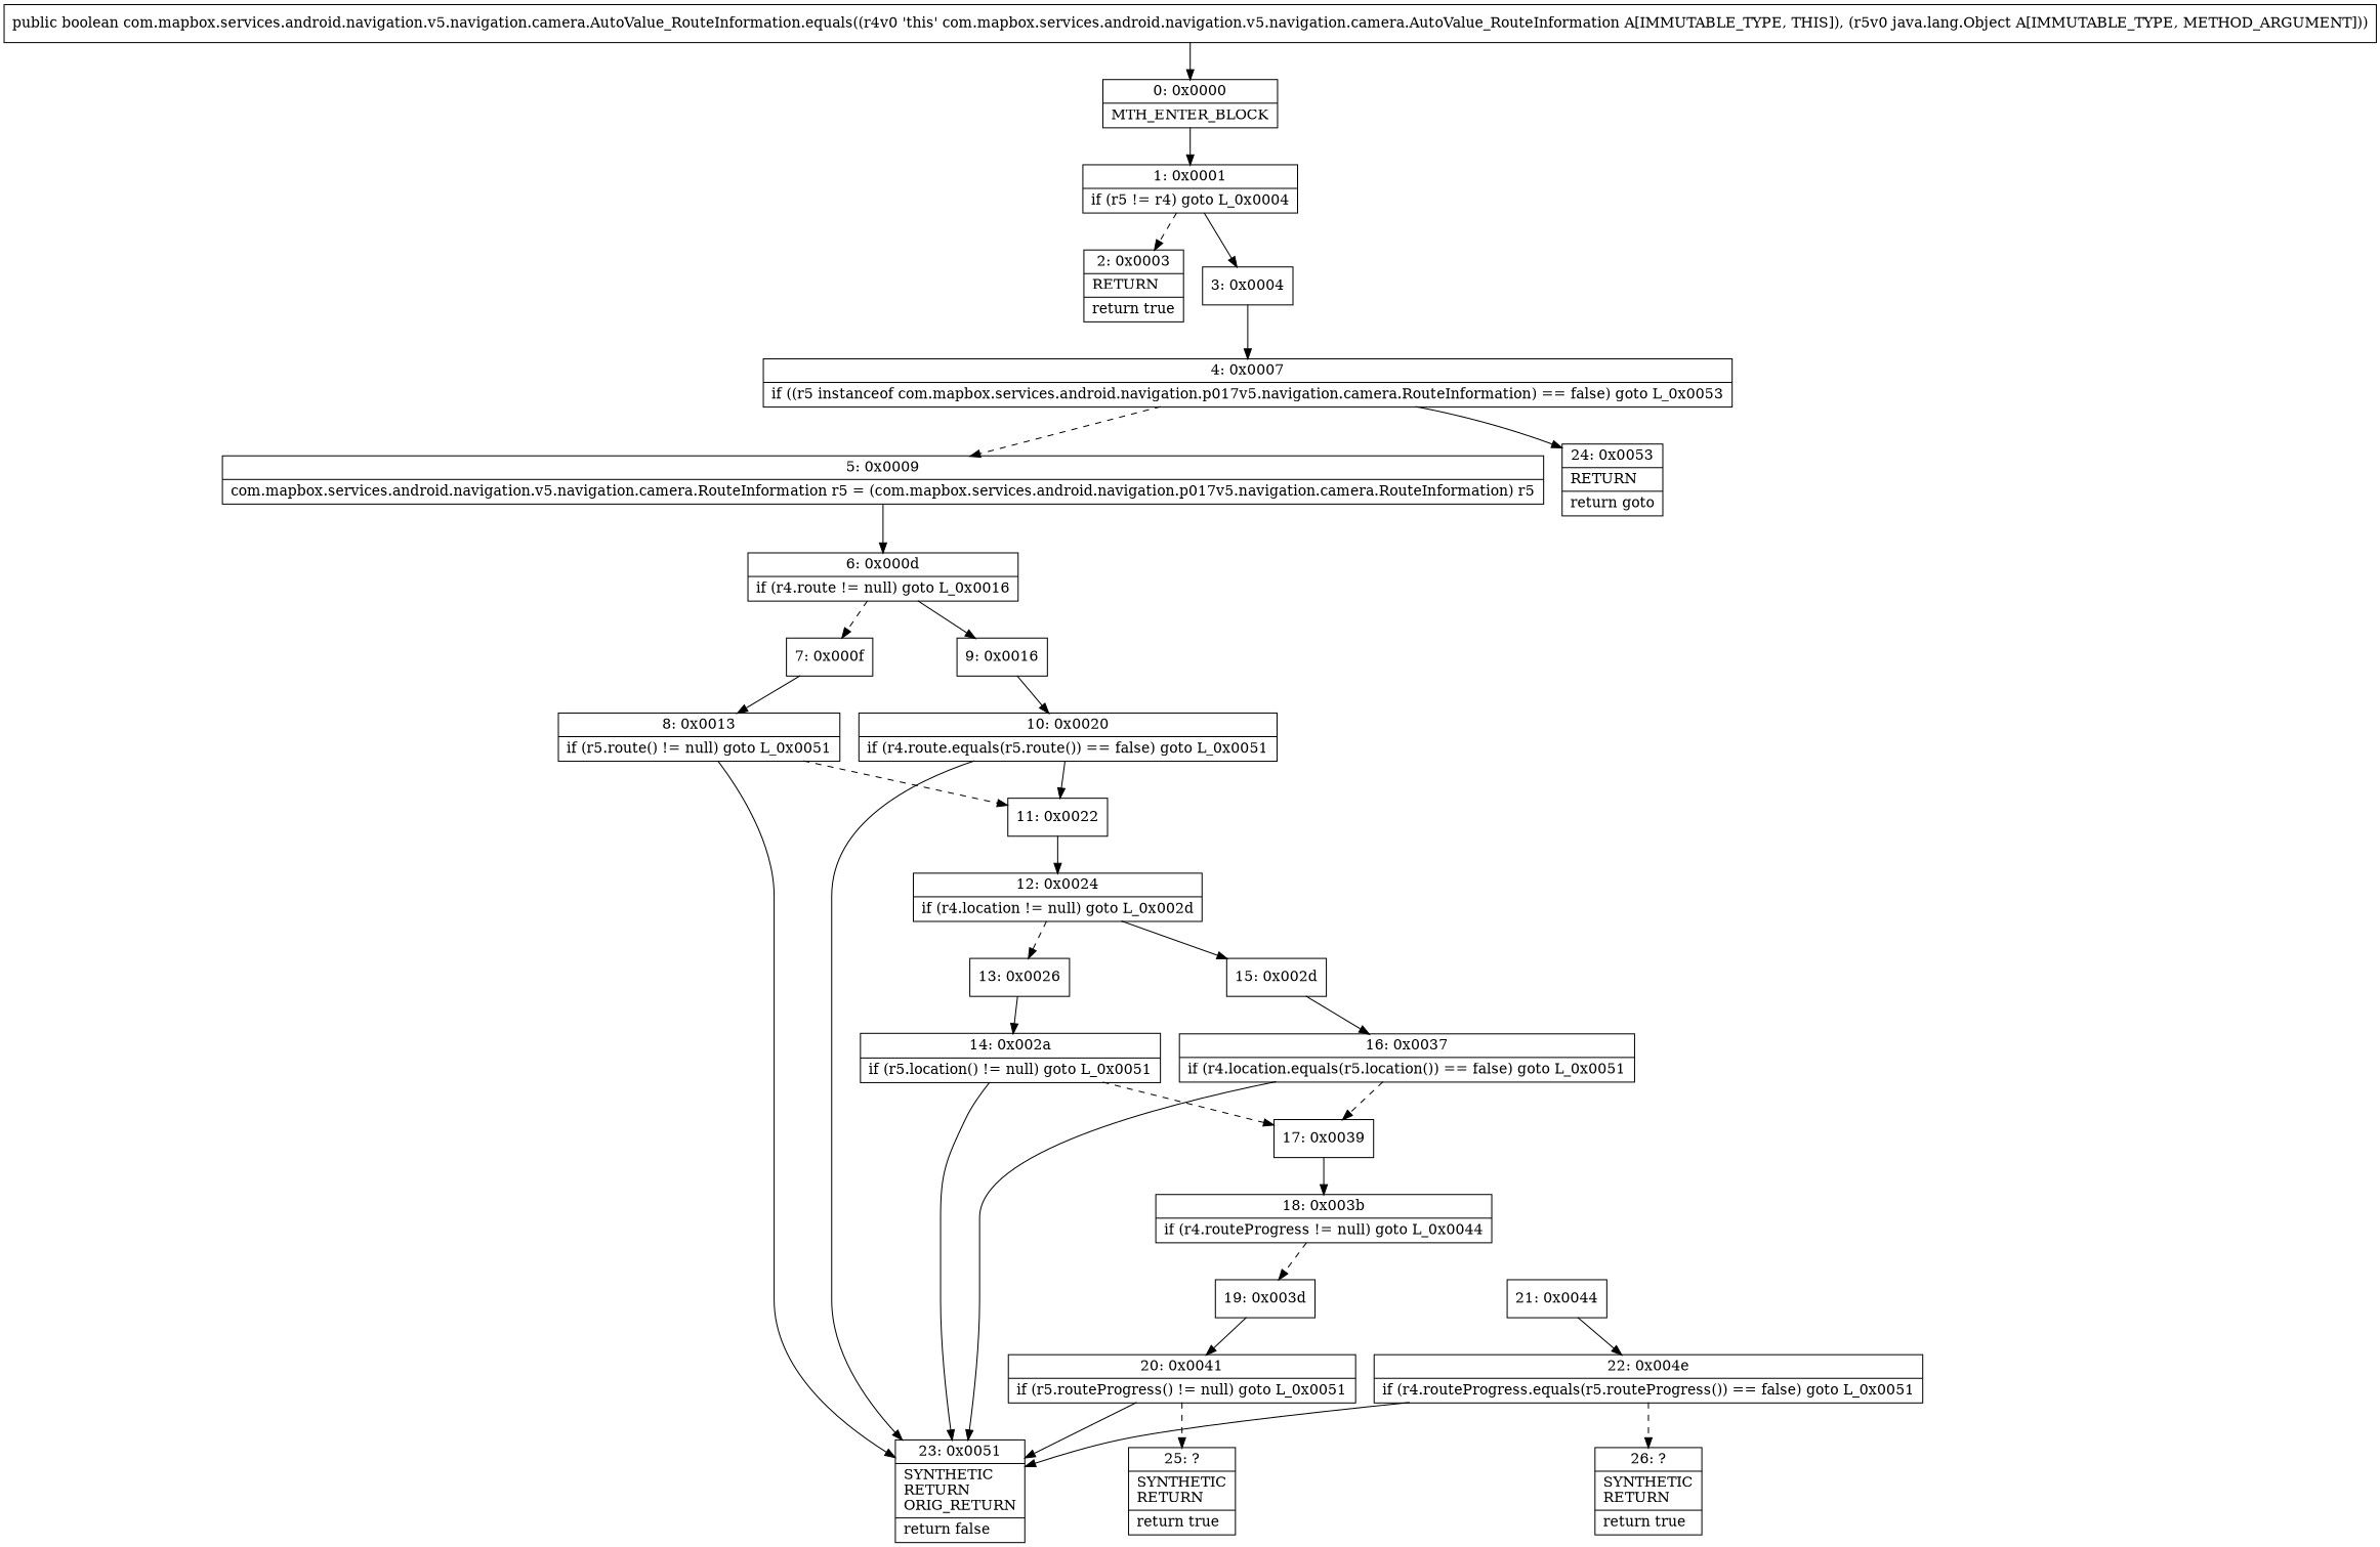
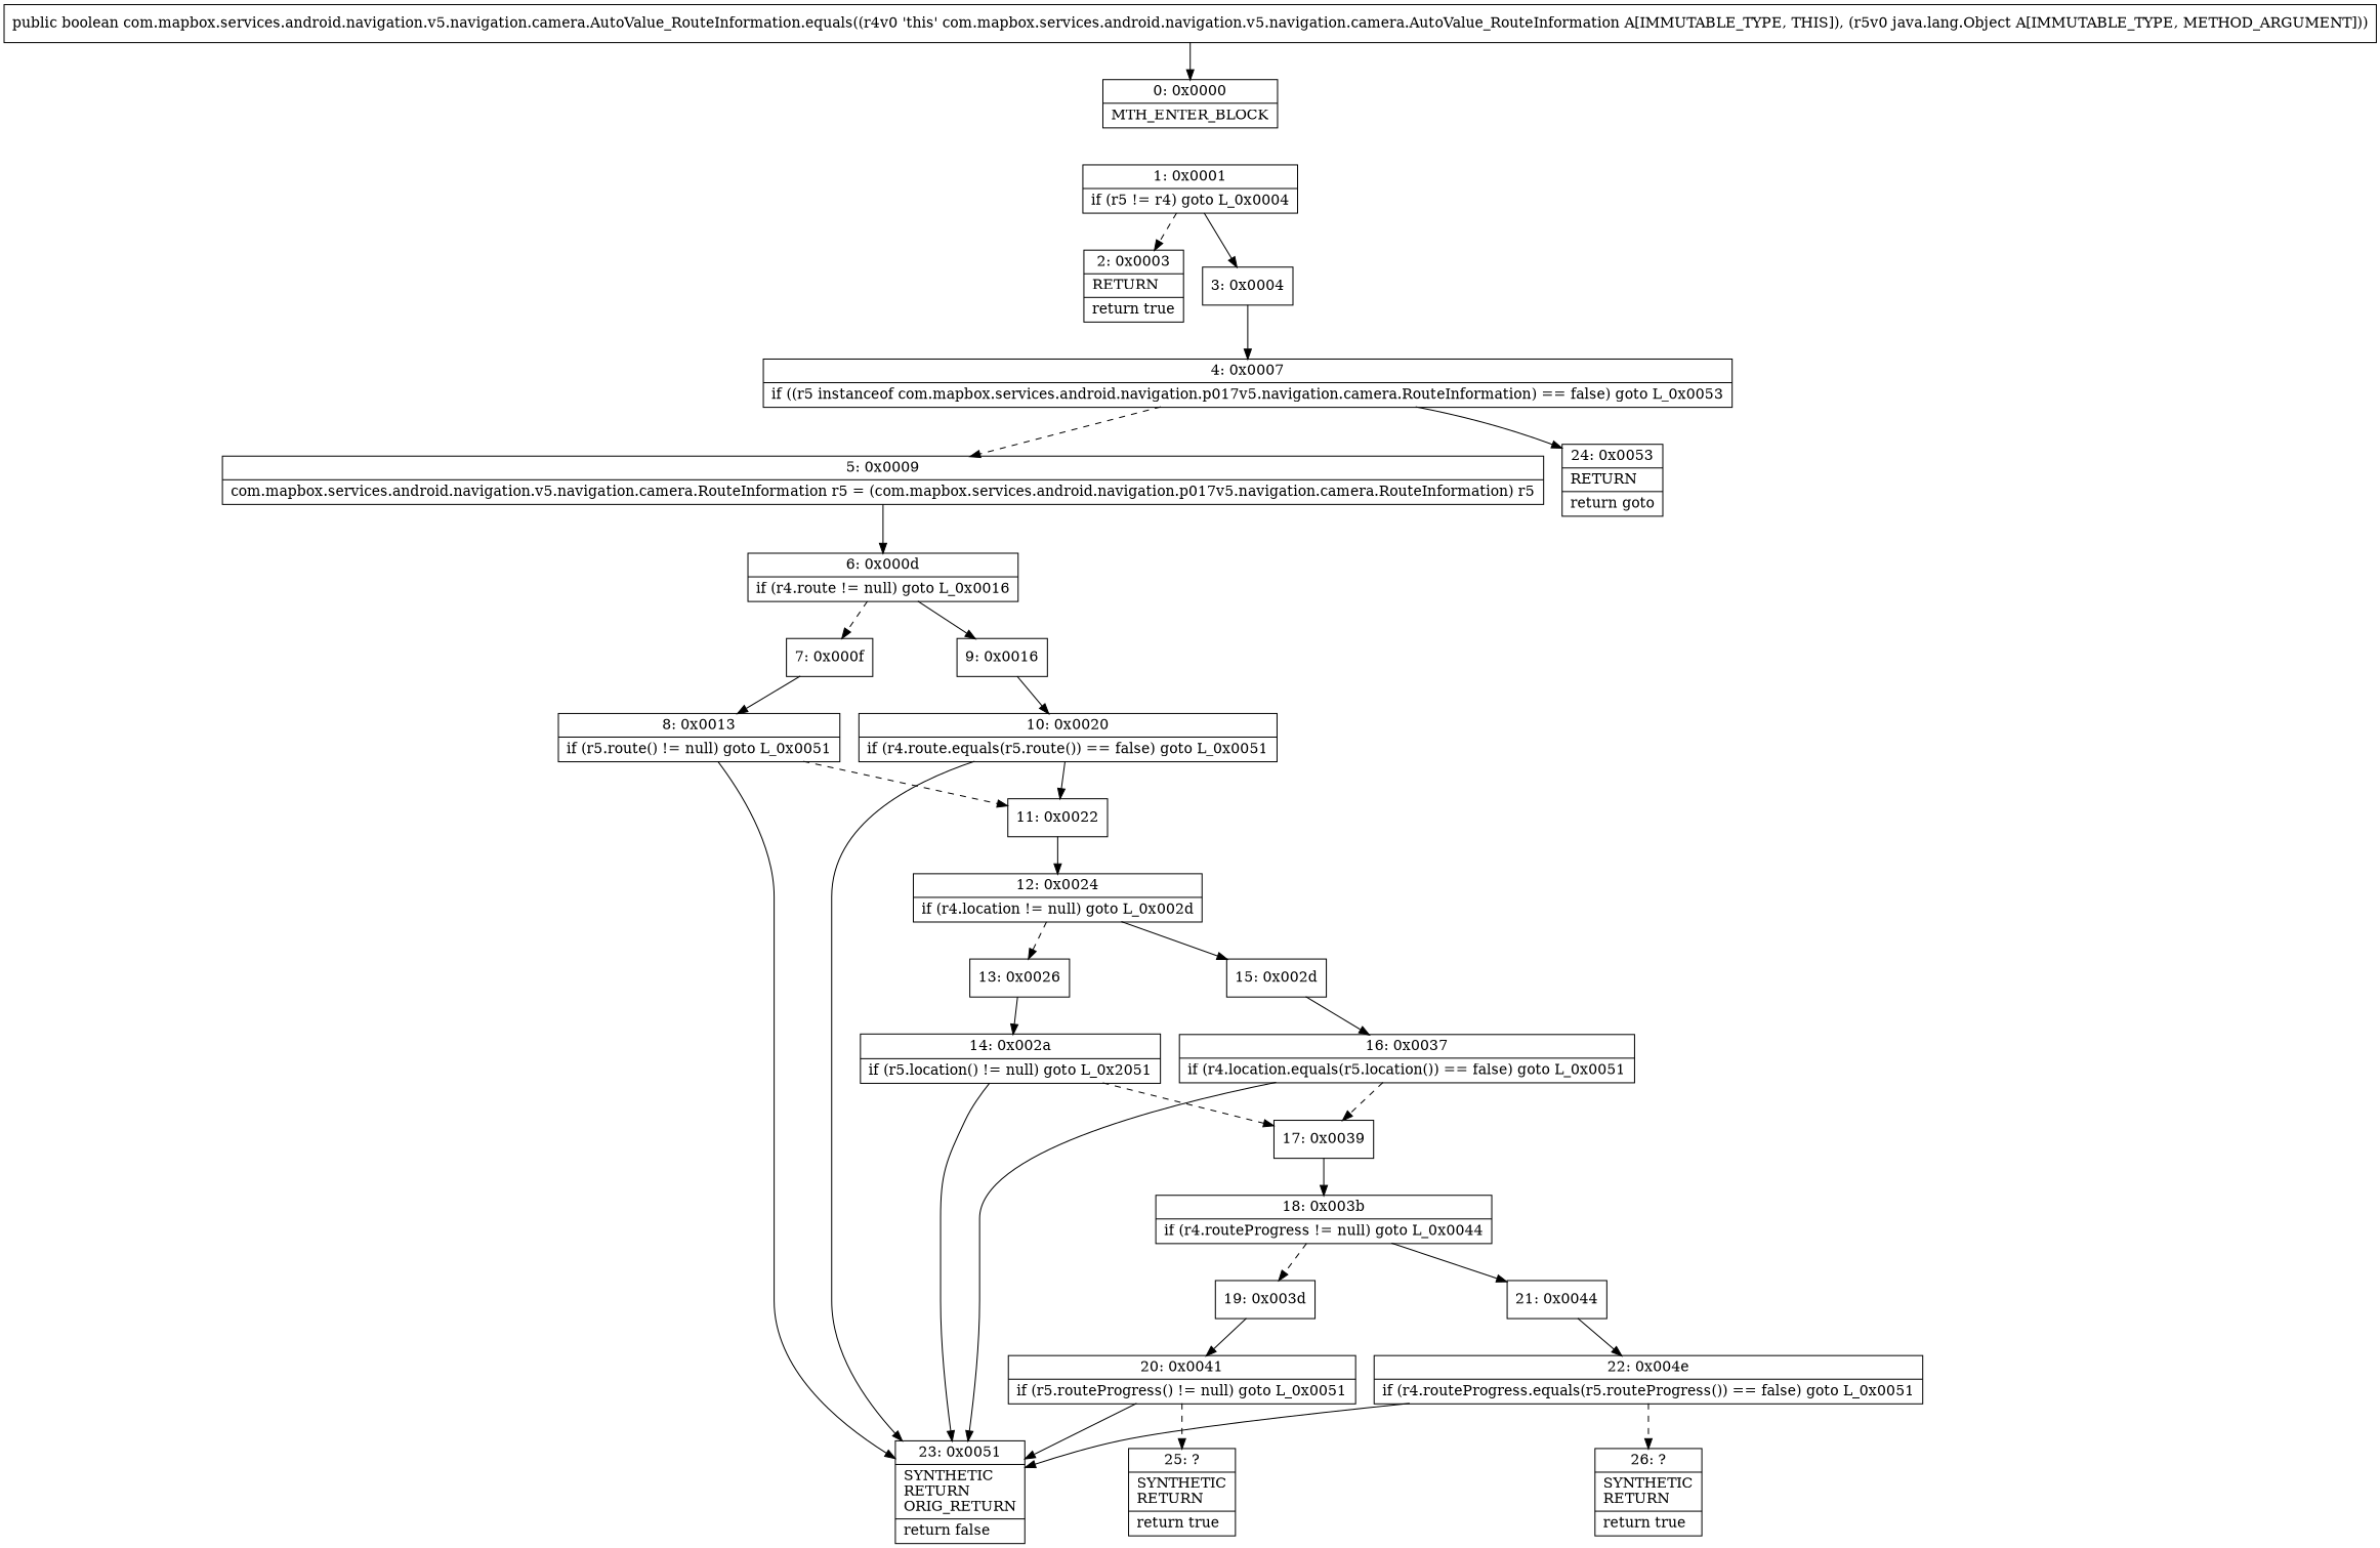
  digraph {
    node [shape=record]
    n1 [label="{0\:\ 0x0000|MTH_ENTER_BLOCK\l}"]
    n2 [label="{1\:\ 0x0001|if (r5 != r4) goto L_0x0004\l}"]
    n3 [label="{2\:\ 0x0003|RETURN\l|return true\l}"]
    n4 [label="{3\:\ 0x0004}"]
    n5 [label="{4\:\ 0x0007|if ((r5 instanceof com.mapbox.services.android.navigation.p017v5.navigation.camera.RouteInformation) == false) goto L_0x0053\l}"]
    n6 [label="{5\:\ 0x0009|com.mapbox.services.android.navigation.v5.navigation.camera.RouteInformation r5 = (com.mapbox.services.android.navigation.p017v5.navigation.camera.RouteInformation) r5\l}"]
    n7 [label="{24\:\ 0x0053|RETURN\l|return goto\l}"]
    n8 [label="{6\:\ 0x000d|if (r4.route != null) goto L_0x0016\l}"]
    n9 [label="{7\:\ 0x000f}"]
    n10 [label="{9\:\ 0x0016}"]
    n11 [label="{8\:\ 0x0013|if (r5.route() != null) goto L_0x0051\l}"]
    n12 [label="{10\:\ 0x0020|if (r4.route.equals(r5.route()) == false) goto L_0x0051\l}"]
    n13 [label="{11\:\ 0x0022}"]
    n14 [label="{23\:\ 0x0051|SYNTHETIC\lRETURN\lORIG_RETURN\l|return false\l}"]
    n15 [label="{12\:\ 0x0024|if (r4.location != null) goto L_0x002d\l}"]
    n16 [label="{13\:\ 0x0026}"]
    n17 [label="{15\:\ 0x002d}"]
-   n18 [label="{14\:\ 0x002a|if (r5.location() != null) goto L_0x0051\l}"]
+   n18 [label="{14\:\ 0x002a|if (r5.location() != null) goto L_0x2051\l}"]
    n19 [label="{16\:\ 0x0037|if (r4.location.equals(r5.location()) == false) goto L_0x0051\l}"]
    n20 [label="{17\:\ 0x0039}"]
    n21 [label="{18\:\ 0x003b|if (r4.routeProgress != null) goto L_0x0044\l}"]
    n22 [label="{19\:\ 0x003d}"]
    n23 [label="{21\:\ 0x0044}"]
    n24 [label="{20\:\ 0x0041|if (r5.routeProgress() != null) goto L_0x0051\l}"]
    n25 [label="{22\:\ 0x004e|if (r4.routeProgress.equals(r5.routeProgress()) == false) goto L_0x0051\l}"]
    n26 [label="{25\:\ ?|SYNTHETIC\lRETURN\l|return true\l}"]
    n27 [label="{26\:\ ?|SYNTHETIC\lRETURN\l|return true\l}"]
    n28 [label="{public boolean com.mapbox.services.android.navigation.v5.navigation.camera.AutoValue_RouteInformation.equals((r4v0 'this' com.mapbox.services.android.navigation.v5.navigation.camera.AutoValue_RouteInformation A[IMMUTABLE_TYPE, THIS]), (r5v0 java.lang.Object A[IMMUTABLE_TYPE, METHOD_ARGUMENT])) }"]
-   n1 -> n2
    n2 -> n3 [style=dashed]
    n2 -> n4
    n4 -> n5
    n5 -> n6 [style=dashed]
    n5 -> n7
    n6 -> n8
    n8 -> n9 [style=dashed]
    n8 -> n10
    n9 -> n11
    n10 -> n12
    n11 -> n13 [style=dashed]
    n11 -> n14
    n12 -> n13 [style=solid]
    n12 -> n14
    n13 -> n15
    n15 -> n16 [style=dashed]
    n15 -> n17
    n16 -> n18
    n17 -> n19
    n18 -> n14
    n18 -> n20 [style=dashed]
    n19 -> n14
    n19 -> n20 [style=dashed]
    n20 -> n21
    n21 -> n22 [style=dashed]
+   n21 -> n23
    n22 -> n24
    n23 -> n25
    n24 -> n14
    n24 -> n26 [style=dashed]
    n25 -> n14
    n25 -> n27 [style=dashed]
    n28 -> n1
  }
